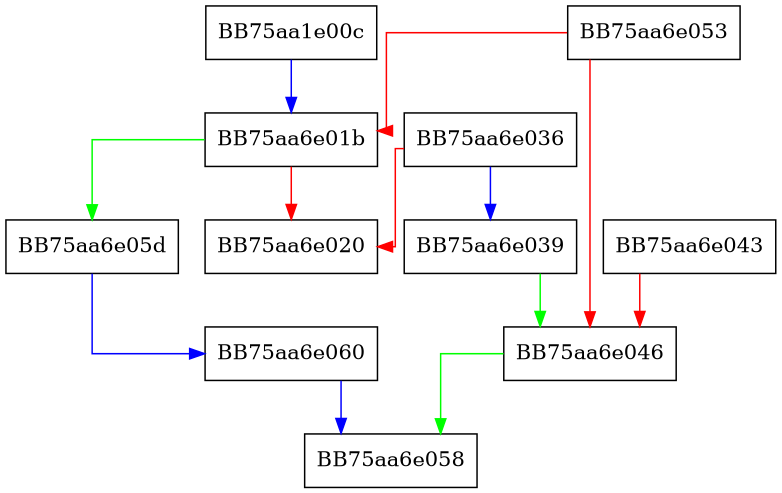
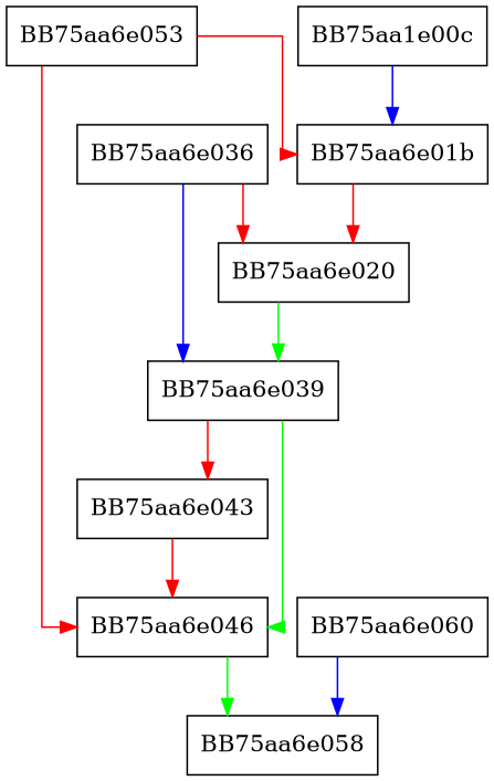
  digraph {
    splines=ortho
    node [shape=box]
    edge [color=red]
    n1 [label=BB75aa1e00c]
    BB75aa6e01b
-   BB75aa6e05d
    BB75aa6e020
    BB75aa6e060
    BB75aa6e039
    BB75aa6e058
    BB75aa6e046
    BB75aa6e043
    BB75aa6e036
    BB75aa6e053
    n1 -> BB75aa6e01b [color=blue]
-   BB75aa6e01b -> BB75aa6e05d [color=green]
    BB75aa6e01b -> BB75aa6e020
-   BB75aa6e05d -> BB75aa6e060 [color=blue]
+   BB75aa6e020 -> BB75aa6e039 [color=green]
    BB75aa6e060 -> BB75aa6e058 [color=blue]
    BB75aa6e039 -> BB75aa6e046 [color=green]
+   BB75aa6e039 -> BB75aa6e043
    BB75aa6e046 -> BB75aa6e058 [color=green]
    BB75aa6e043 -> BB75aa6e046
    BB75aa6e036 -> BB75aa6e020
    BB75aa6e036 -> BB75aa6e039 [color=blue]
    BB75aa6e053 -> BB75aa6e01b
    BB75aa6e053 -> BB75aa6e046
  }
